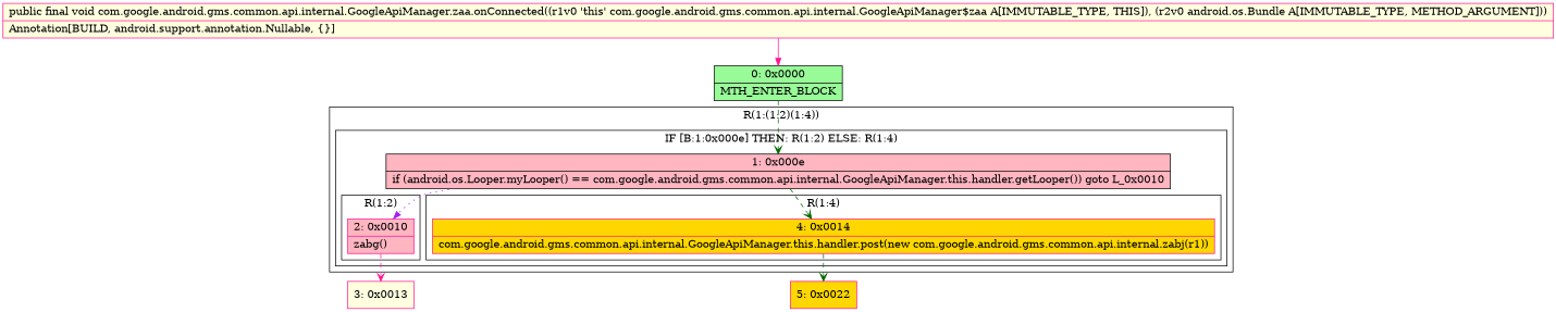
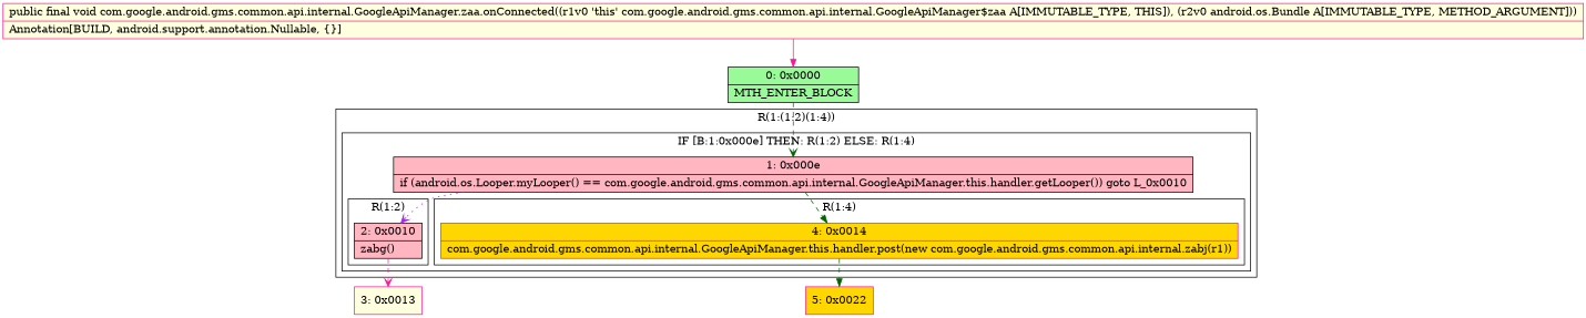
  digraph {
    node [color=deeppink fillcolor=lightpink shape=record style=filled]
    edge [arrowhead=vee color=darkgreen style=dashed]
-   n1 [label="{2\:\ 0x0010|zabg()\l}"]
+   n1 [color=black label="{2\:\ 0x0010|zabg()\l}"]
    n2 [fillcolor=gold label="{4\:\ 0x0014|com.google.android.gms.common.api.internal.GoogleApiManager.this.handler.post(new com.google.android.gms.common.api.internal.zabj(r1))\l}"]
    n3 [color=black label="{1\:\ 0x000e|if (android.os.Looper.myLooper() == com.google.android.gms.common.api.internal.GoogleApiManager.this.handler.getLooper()) goto L_0x0010\l}"]
    n4 [fillcolor=lightyellow label="{3\:\ 0x0013}"]
    n5 [fillcolor=gold label="{5\:\ 0x0022}"]
    n6 [color=black fillcolor=palegreen label="{0\:\ 0x0000|MTH_ENTER_BLOCK\l}"]
    n7 [fillcolor=lightyellow label="{public final void com.google.android.gms.common.api.internal.GoogleApiManager.zaa.onConnected((r1v0 'this' com.google.android.gms.common.api.internal.GoogleApiManager$zaa A[IMMUTABLE_TYPE, THIS]), (r2v0 android.os.Bundle A[IMMUTABLE_TYPE, METHOD_ARGUMENT]))  | Annotation[BUILD, android.support.annotation.Nullable, \{\}]\l}"]
    subgraph cluster_1 {
      label="R(1:(1:2)(1:4))"
      subgraph cluster_2 {
        label="IF [B:1:0x000e] THEN: R(1:2) ELSE: R(1:4)"
        n3
        subgraph cluster_3 {
          label="R(1:2)"
          n1
        }
        subgraph cluster_4 {
          label="R(1:4)"
          n2
        }
      }
    }
    n1 -> n4 [color=deeppink]
-   n2 -> n5
-   n3 -> n1 [arrowhead=normal color=purple style=dotted]
-   n3 -> n2
+   n2 -> n5 [arrowhead=normal]
+   n3 -> n1 [color=purple style=dotted]
+   n3 -> n2 [arrowhead=normal]
    n6 -> n3
    n7 -> n6 [arrowhead=normal color=deeppink style=solid]
  }
